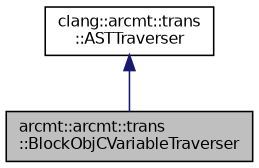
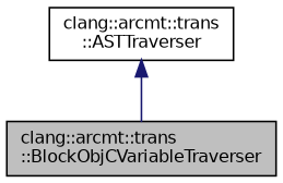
  digraph {
    node [color=black fontname=Helvetica fontsize=10 shape=record]
-   n1 [fillcolor=grey75 fontcolor=black height=0.2 label="arcmt::arcmt::trans\l::BlockObjCVariableTraverser" style=filled width=0.4]
+   n1 [fillcolor=grey75 fontcolor=black height=0.2 label="clang::arcmt::trans\l::BlockObjCVariableTraverser" style=filled width=0.4]
    n2 [height=0.2 label="clang::arcmt::trans\l::ASTTraverser" width=0.4]
    n2 -> n1 [color=midnightblue dir=back fontname=Helvetica fontsize=10 labelfontname=Helvetica labelfontsize=10 style=solid]
  }
